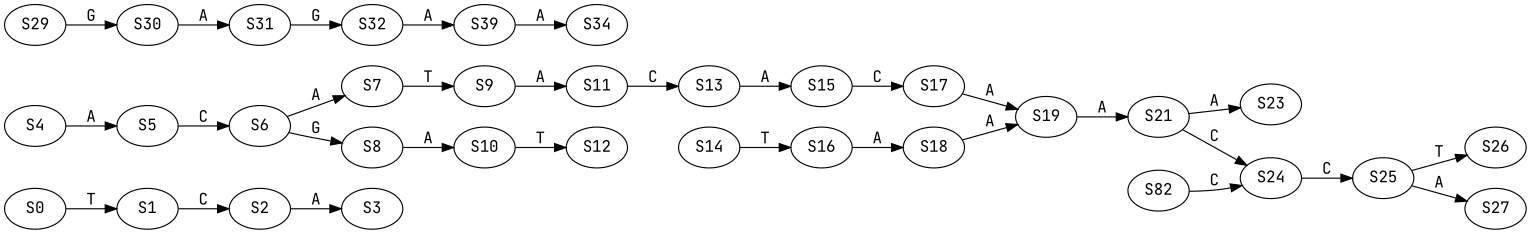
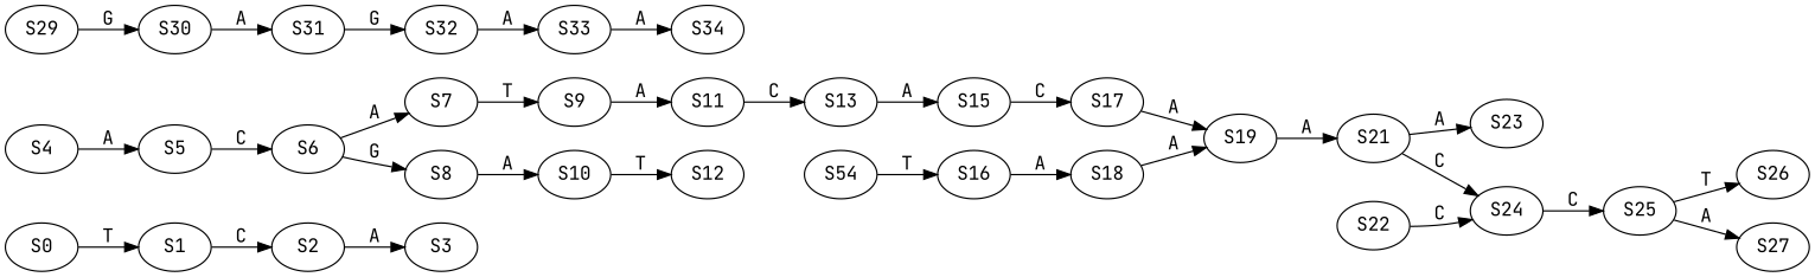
  strict digraph {
    fontname="JetBrains Mono"
    rankdir=LR
    node [fontname="JetBrains Mono"]
    edge [fontname="JetBrains Mono"]
    S0
    S1
    S2
    S3
    S4
    S5
    S6
    S7
    S8
    S9
    S10
    S11
    S12
    S13
    S15
-   S14
+   S14 [label=S54]
    S16
    S17
    S18
    S19
    S21
    S23
    S24
-   S22 [label=S82]
+   S22
    S25
    S26
    S27
    S29
    S30
    S31
    S32
-   S33 [label=S39]
+   S33
    S34
    S0 -> S1 [label=T]
    S1 -> S2 [label=C]
    S2 -> S3 [label=A]
    S4 -> S5 [label=A]
    S5 -> S6 [label=C]
    S6 -> S7 [label=A]
    S6 -> S8 [label=G]
    S7 -> S9 [label=T]
    S8 -> S10 [label=A]
    S9 -> S11 [label=A]
    S10 -> S12 [label=T]
    S11 -> S13 [label=C]
    S13 -> S15 [label=A]
    S15 -> S17 [label=C]
    S14 -> S16 [label=T]
    S16 -> S18 [label=A]
    S17 -> S19 [label=A]
    S18 -> S19 [label=A]
    S19 -> S21 [label=A]
    S21 -> S23 [label=A]
    S21 -> S24 [label=C]
    S24 -> S25 [label=C]
    S22 -> S24 [label=C]
    S25 -> S26 [label=T]
    S25 -> S27 [label=A]
    S29 -> S30 [label=G]
    S30 -> S31 [label=A]
    S31 -> S32 [label=G]
    S32 -> S33 [label=A]
    S33 -> S34 [label=A]
  }
